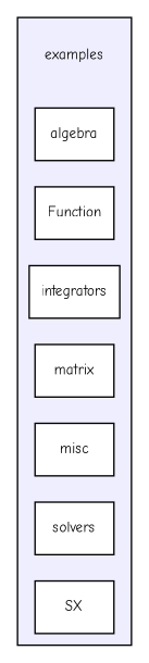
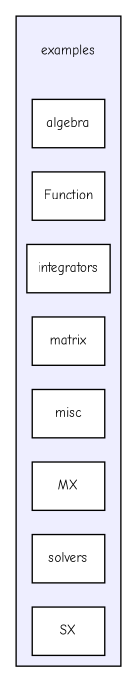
  digraph {
    compound=true
    rankdir=LR
    fontname="Comic Neue"
    node [fontname="Comic Neue" fontsize=10 shape=box color=black fillcolor=white style=filled]
    n1 [label=examples shape=plaintext color="" fillcolor="" style=""]
    n2 [label=algebra]
    n3 [label=Function]
    n4 [label=integrators]
    n5 [label=matrix]
    n6 [label=misc]
+   n7 [label=MX]
    n8 [label=solvers]
    n9 [label=SX]
    subgraph cluster_1 {
      bgcolor="#eeeeff"
      pencolor=black
      n1
      n2
      n3
      n4
      n5
      n6
+     n7
      n8
      n9
    }
  }
